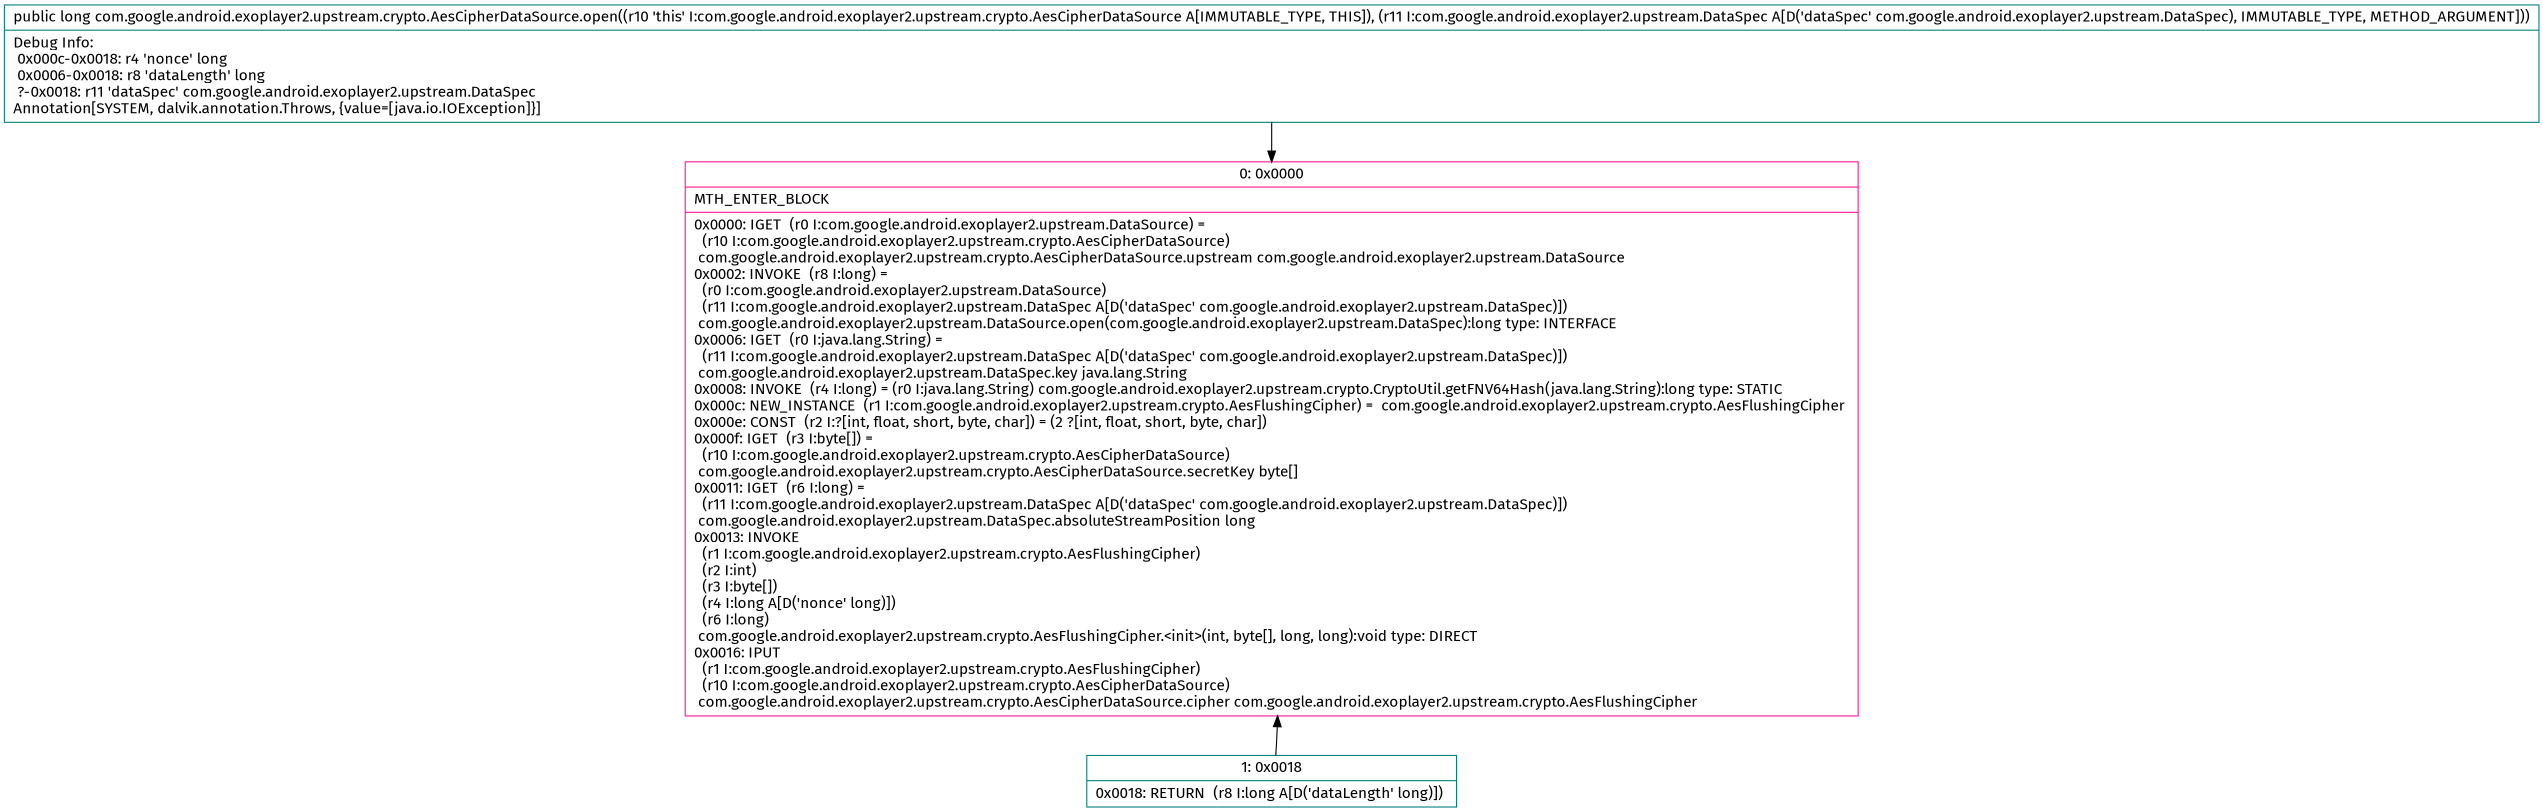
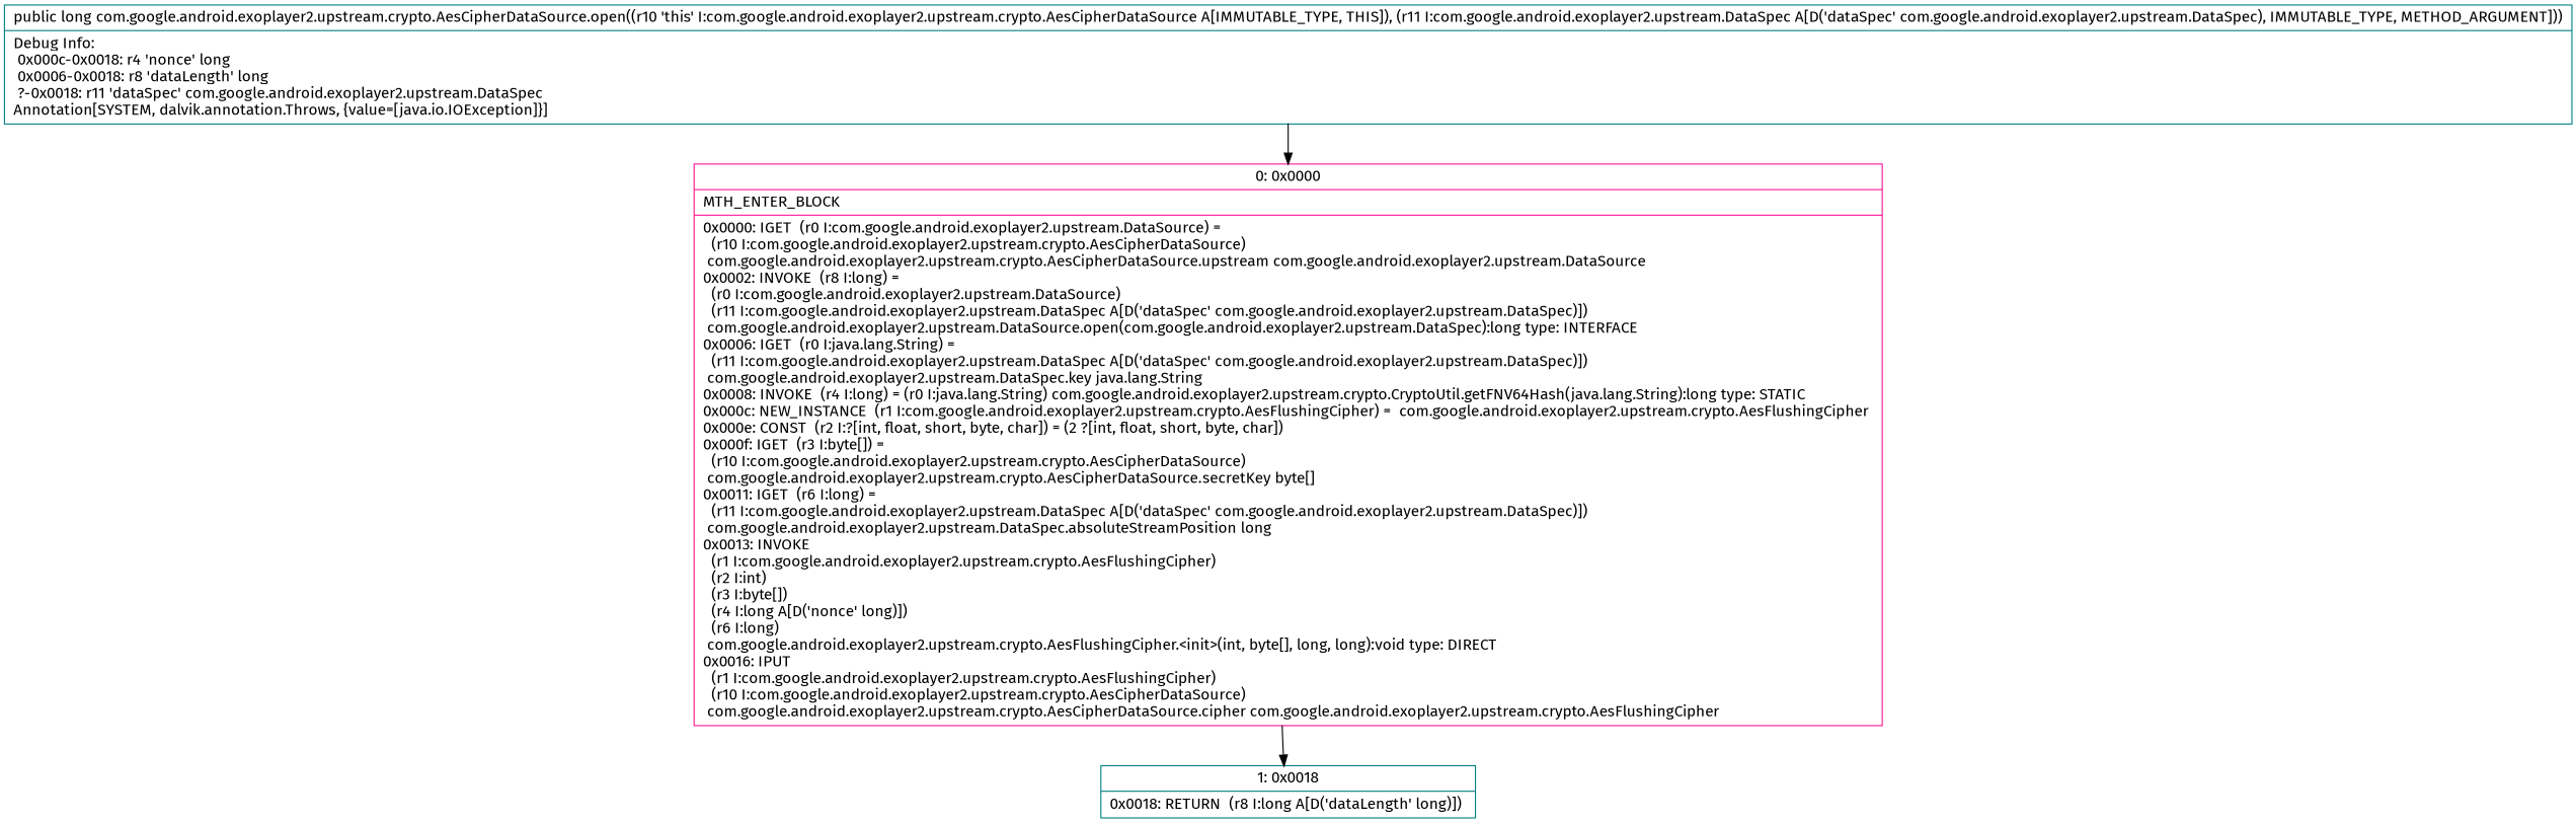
  digraph {
    fontname="Fira Sans"
    node [shape=record color=teal fontname="Fira Sans"]
    edge [fontname="Fira Sans"]
    n1 [label="{0\:\ 0x0000|MTH_ENTER_BLOCK\l|0x0000: IGET  (r0 I:com.google.android.exoplayer2.upstream.DataSource) = \l  (r10 I:com.google.android.exoplayer2.upstream.crypto.AesCipherDataSource)\l com.google.android.exoplayer2.upstream.crypto.AesCipherDataSource.upstream com.google.android.exoplayer2.upstream.DataSource \l0x0002: INVOKE  (r8 I:long) = \l  (r0 I:com.google.android.exoplayer2.upstream.DataSource)\l  (r11 I:com.google.android.exoplayer2.upstream.DataSpec A[D('dataSpec' com.google.android.exoplayer2.upstream.DataSpec)])\l com.google.android.exoplayer2.upstream.DataSource.open(com.google.android.exoplayer2.upstream.DataSpec):long type: INTERFACE \l0x0006: IGET  (r0 I:java.lang.String) = \l  (r11 I:com.google.android.exoplayer2.upstream.DataSpec A[D('dataSpec' com.google.android.exoplayer2.upstream.DataSpec)])\l com.google.android.exoplayer2.upstream.DataSpec.key java.lang.String \l0x0008: INVOKE  (r4 I:long) = (r0 I:java.lang.String) com.google.android.exoplayer2.upstream.crypto.CryptoUtil.getFNV64Hash(java.lang.String):long type: STATIC \l0x000c: NEW_INSTANCE  (r1 I:com.google.android.exoplayer2.upstream.crypto.AesFlushingCipher) =  com.google.android.exoplayer2.upstream.crypto.AesFlushingCipher \l0x000e: CONST  (r2 I:?[int, float, short, byte, char]) = (2 ?[int, float, short, byte, char]) \l0x000f: IGET  (r3 I:byte[]) = \l  (r10 I:com.google.android.exoplayer2.upstream.crypto.AesCipherDataSource)\l com.google.android.exoplayer2.upstream.crypto.AesCipherDataSource.secretKey byte[] \l0x0011: IGET  (r6 I:long) = \l  (r11 I:com.google.android.exoplayer2.upstream.DataSpec A[D('dataSpec' com.google.android.exoplayer2.upstream.DataSpec)])\l com.google.android.exoplayer2.upstream.DataSpec.absoluteStreamPosition long \l0x0013: INVOKE  \l  (r1 I:com.google.android.exoplayer2.upstream.crypto.AesFlushingCipher)\l  (r2 I:int)\l  (r3 I:byte[])\l  (r4 I:long A[D('nonce' long)])\l  (r6 I:long)\l com.google.android.exoplayer2.upstream.crypto.AesFlushingCipher.\<init\>(int, byte[], long, long):void type: DIRECT \l0x0016: IPUT  \l  (r1 I:com.google.android.exoplayer2.upstream.crypto.AesFlushingCipher)\l  (r10 I:com.google.android.exoplayer2.upstream.crypto.AesCipherDataSource)\l com.google.android.exoplayer2.upstream.crypto.AesCipherDataSource.cipher com.google.android.exoplayer2.upstream.crypto.AesFlushingCipher \l}" color=deeppink]
    n2 [label="{1\:\ 0x0018|0x0018: RETURN  (r8 I:long A[D('dataLength' long)]) \l}"]
    n3 [label="{public long com.google.android.exoplayer2.upstream.crypto.AesCipherDataSource.open((r10 'this' I:com.google.android.exoplayer2.upstream.crypto.AesCipherDataSource A[IMMUTABLE_TYPE, THIS]), (r11 I:com.google.android.exoplayer2.upstream.DataSpec A[D('dataSpec' com.google.android.exoplayer2.upstream.DataSpec), IMMUTABLE_TYPE, METHOD_ARGUMENT]))  | Debug Info:\l  0x000c\-0x0018: r4 'nonce' long\l  0x0006\-0x0018: r8 'dataLength' long\l  ?\-0x0018: r11 'dataSpec' com.google.android.exoplayer2.upstream.DataSpec\lAnnotation[SYSTEM, dalvik.annotation.Throws, \{value=[java.io.IOException]\}]\l}"]
-   n2 -> n1
+   n1 -> n2
    n3 -> n1
  }
